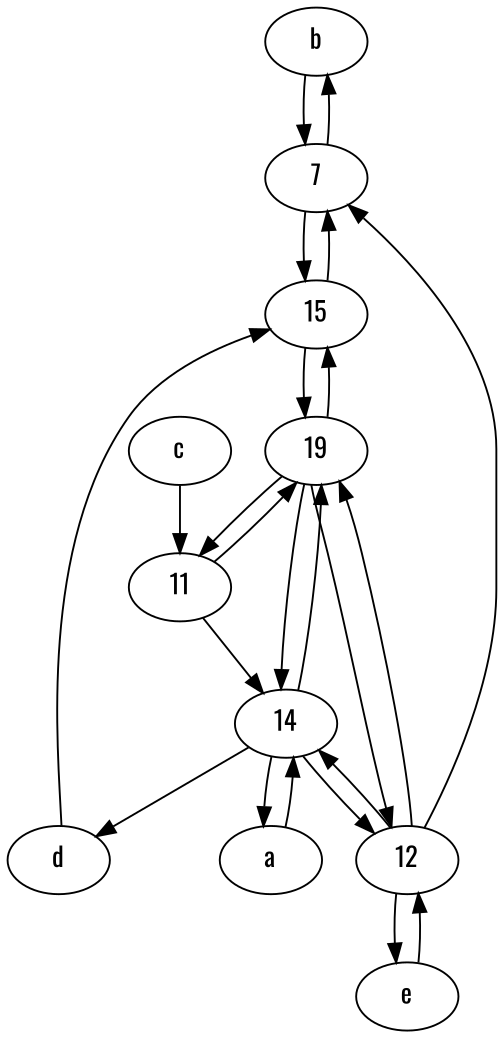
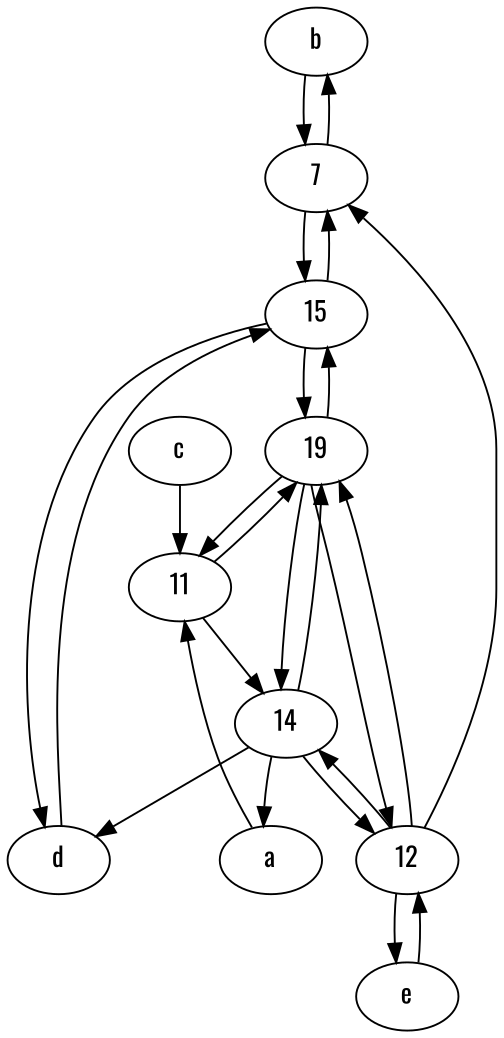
  digraph {
    fontname=Oswald
    node [fontname=Oswald]
    edge [fontname=Oswald]
    b
    7
    15
    a
    14
    12
    n7 [label=19]
    d
    e
    c
    11
    b -> 7
    7 -> b
    7 -> 15
    15 -> 7
    15 -> n7
-   a -> 14
+   15 -> d
+   a -> 11
    14 -> a
    14 -> 12
    14 -> n7
    14 -> d
    12 -> 7
    12 -> 14
    12 -> n7
    12 -> e
    n7 -> 15
    n7 -> 14
    n7 -> 12
    n7 -> 11
    d -> 15
    e -> 12
    c -> 11
    11 -> 14
    11 -> n7
  }
